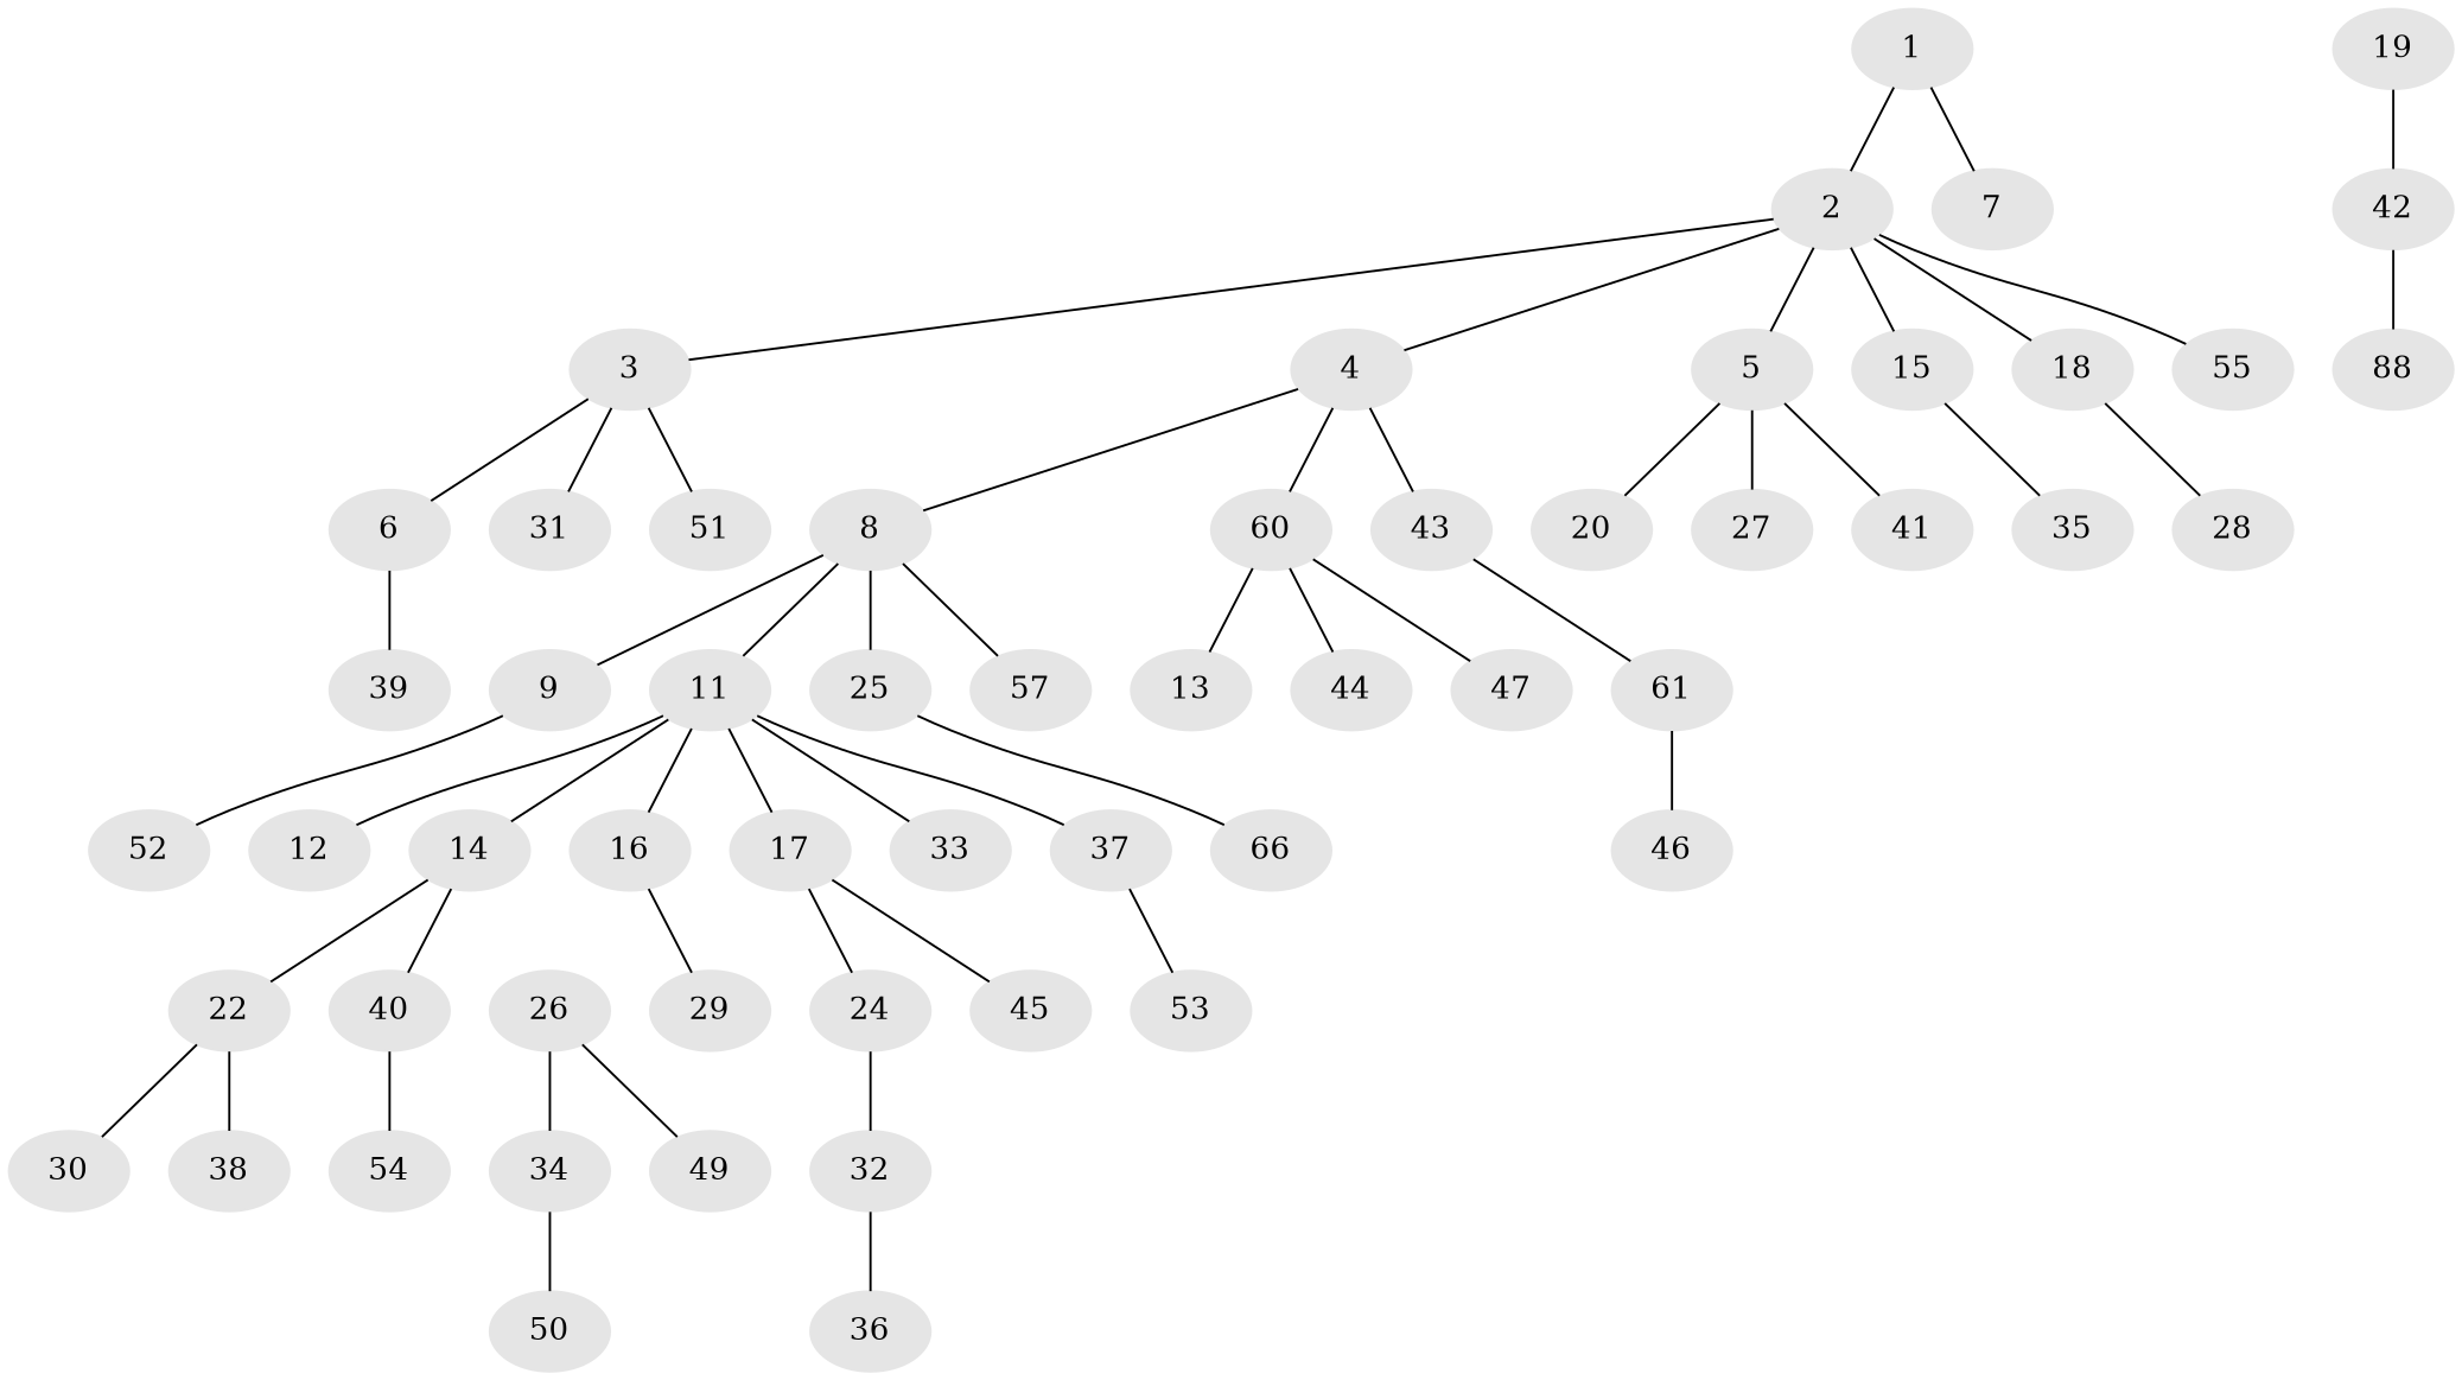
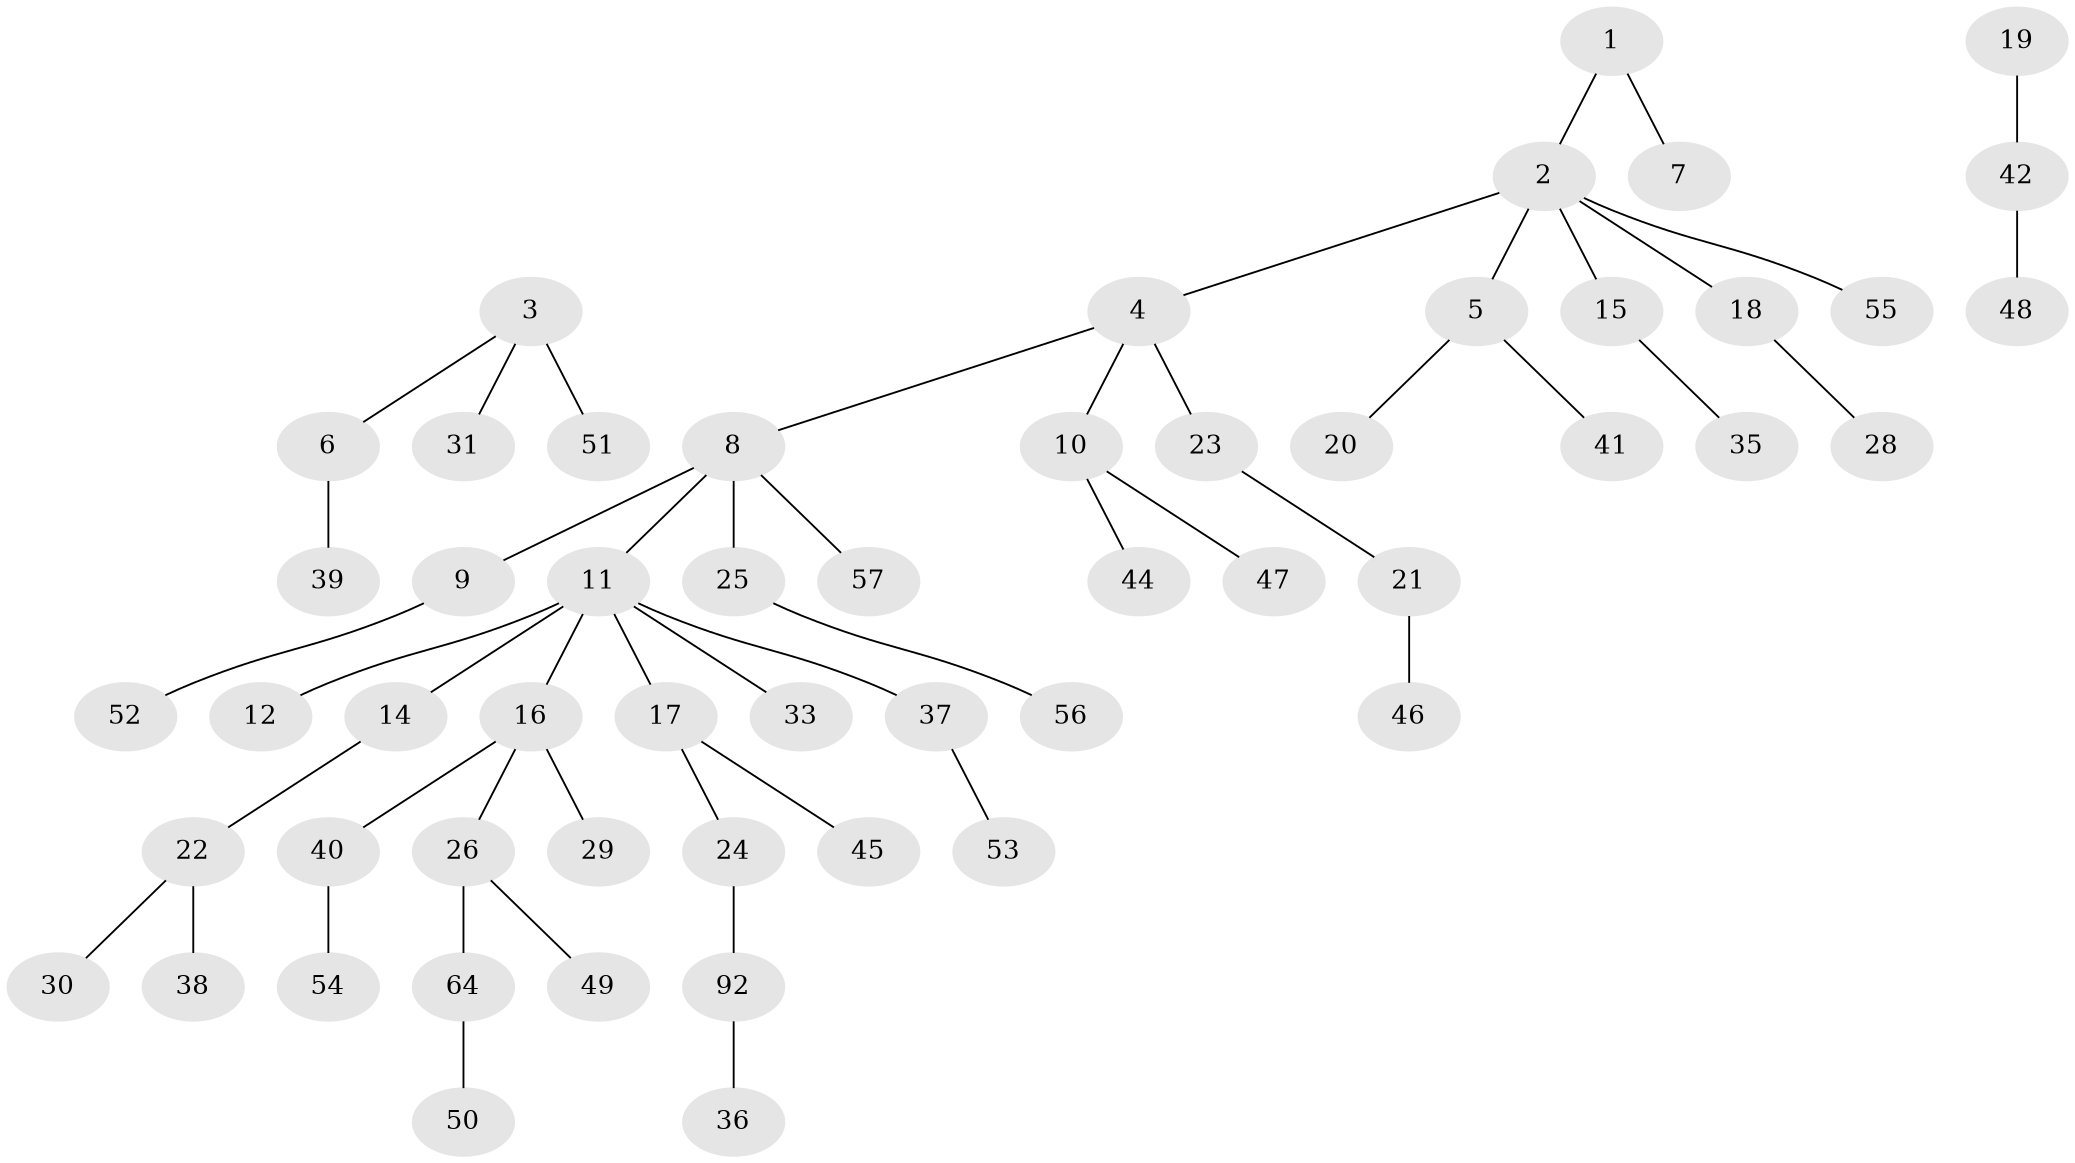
  graph {
    node [color=gray90 style=filled]
    1
    2
    7
    3
    4
    5
    15
    18
    55
    6
    31
    51
    8
-   10 [label=60]
-   43
+   10
+   43 [label=23]
    20
-   27
    41
    35
    28
    39
    9
    11
    25
    57
-   13
    44
    47
-   21 [label=61]
+   21
    46
    19
    42
    52
    12
    14
    16
    17
    33
    37
-   56 [label=66]
+   56
    22
    26
    29
    40
    24
    45
    53
    30
    38
-   34
+   34 [label=64]
    49
    54
-   32
-   48 [label=88]
+   32 [label=92]
+   48
    36
    50
    1 -- 2
    1 -- 7
-   2 -- 3
    2 -- 4
    2 -- 5
    2 -- 15
    2 -- 18
    2 -- 55
    3 -- 6
    3 -- 31
    3 -- 51
    4 -- 8
    4 -- 10
    4 -- 43
    5 -- 20
-   5 -- 27
    5 -- 41
    15 -- 35
    18 -- 28
    6 -- 39
    8 -- 9
    8 -- 11
    8 -- 25
    8 -- 57
-   10 -- 13
    10 -- 44
    10 -- 47
    43 -- 21
    9 -- 52
    11 -- 12
    11 -- 14
    11 -- 16
    11 -- 17
    11 -- 33
    11 -- 37
    25 -- 56
    21 -- 46
    19 -- 42
    42 -- 48
    14 -- 22
+   16 -- 26
    16 -- 29
-   14 -- 40
+   16 -- 40
    17 -- 24
    17 -- 45
    37 -- 53
    22 -- 30
    22 -- 38
    26 -- 34
    26 -- 49
    40 -- 54
    24 -- 32
    34 -- 50
    32 -- 36
  }
